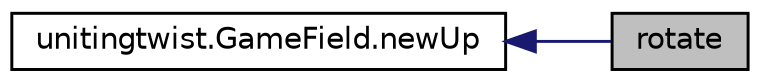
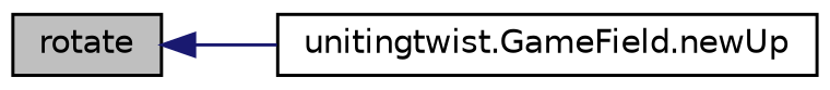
  digraph {
    rankdir=LR
    node [color=black fontname=Helvetica fontsize=10 shape=record style=filled]
    n1 [fillcolor=grey75 fontcolor=black height=0.2 label=rotate width=0.4]
    n2 [fillcolor=white height=0.2 label="unitingtwist.GameField.newUp" width=0.4]
-   n2 -> n1 [color=midnightblue dir=back fontname=Helvetica fontsize=10 labelfontname=Helvetica labelfontsize=10 style=solid]
+   n1 -> n2 [color=midnightblue dir=back fontname=Helvetica fontsize=10 labelfontname=Helvetica labelfontsize=10 style=solid]
  }
